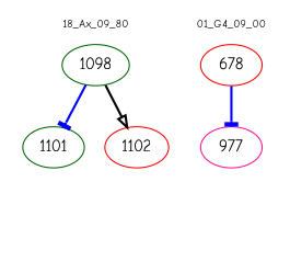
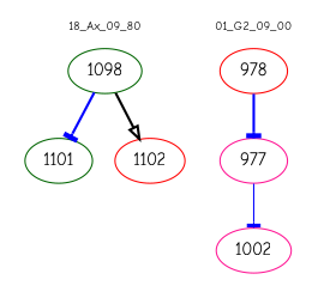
  digraph {
    fontname="Comic Neue"
    node [color=darkgreen fontname="Comic Neue"]
    edge [arrowhead=tee color=blue fontname="Comic Neue" style=bold]
    n1 [label=1101]
    n2 [label=1098]
    n3 [color=red label=1102]
-   n4 [color=red label=678]
+   n4 [color=red label=978]
    n5 [color=deeppink label=977]
+   n6 [color=deeppink label=1002]
    subgraph cluster_1 {
      color=white
      fontsize=10
      label="18_Ax_09_80"
      n1
      n2
      n3
    }
    subgraph cluster_2 {
      color=white
      fontsize=10
-     label="01_G4_09_00"
+     label="01_G2_09_00"
      n4
      n5
+     n6
    }
    n2 -> n1
    n2 -> n3 [arrowhead=onormal color=black]
    n4 -> n5
+   n5 -> n6 [style=solid]
  }
